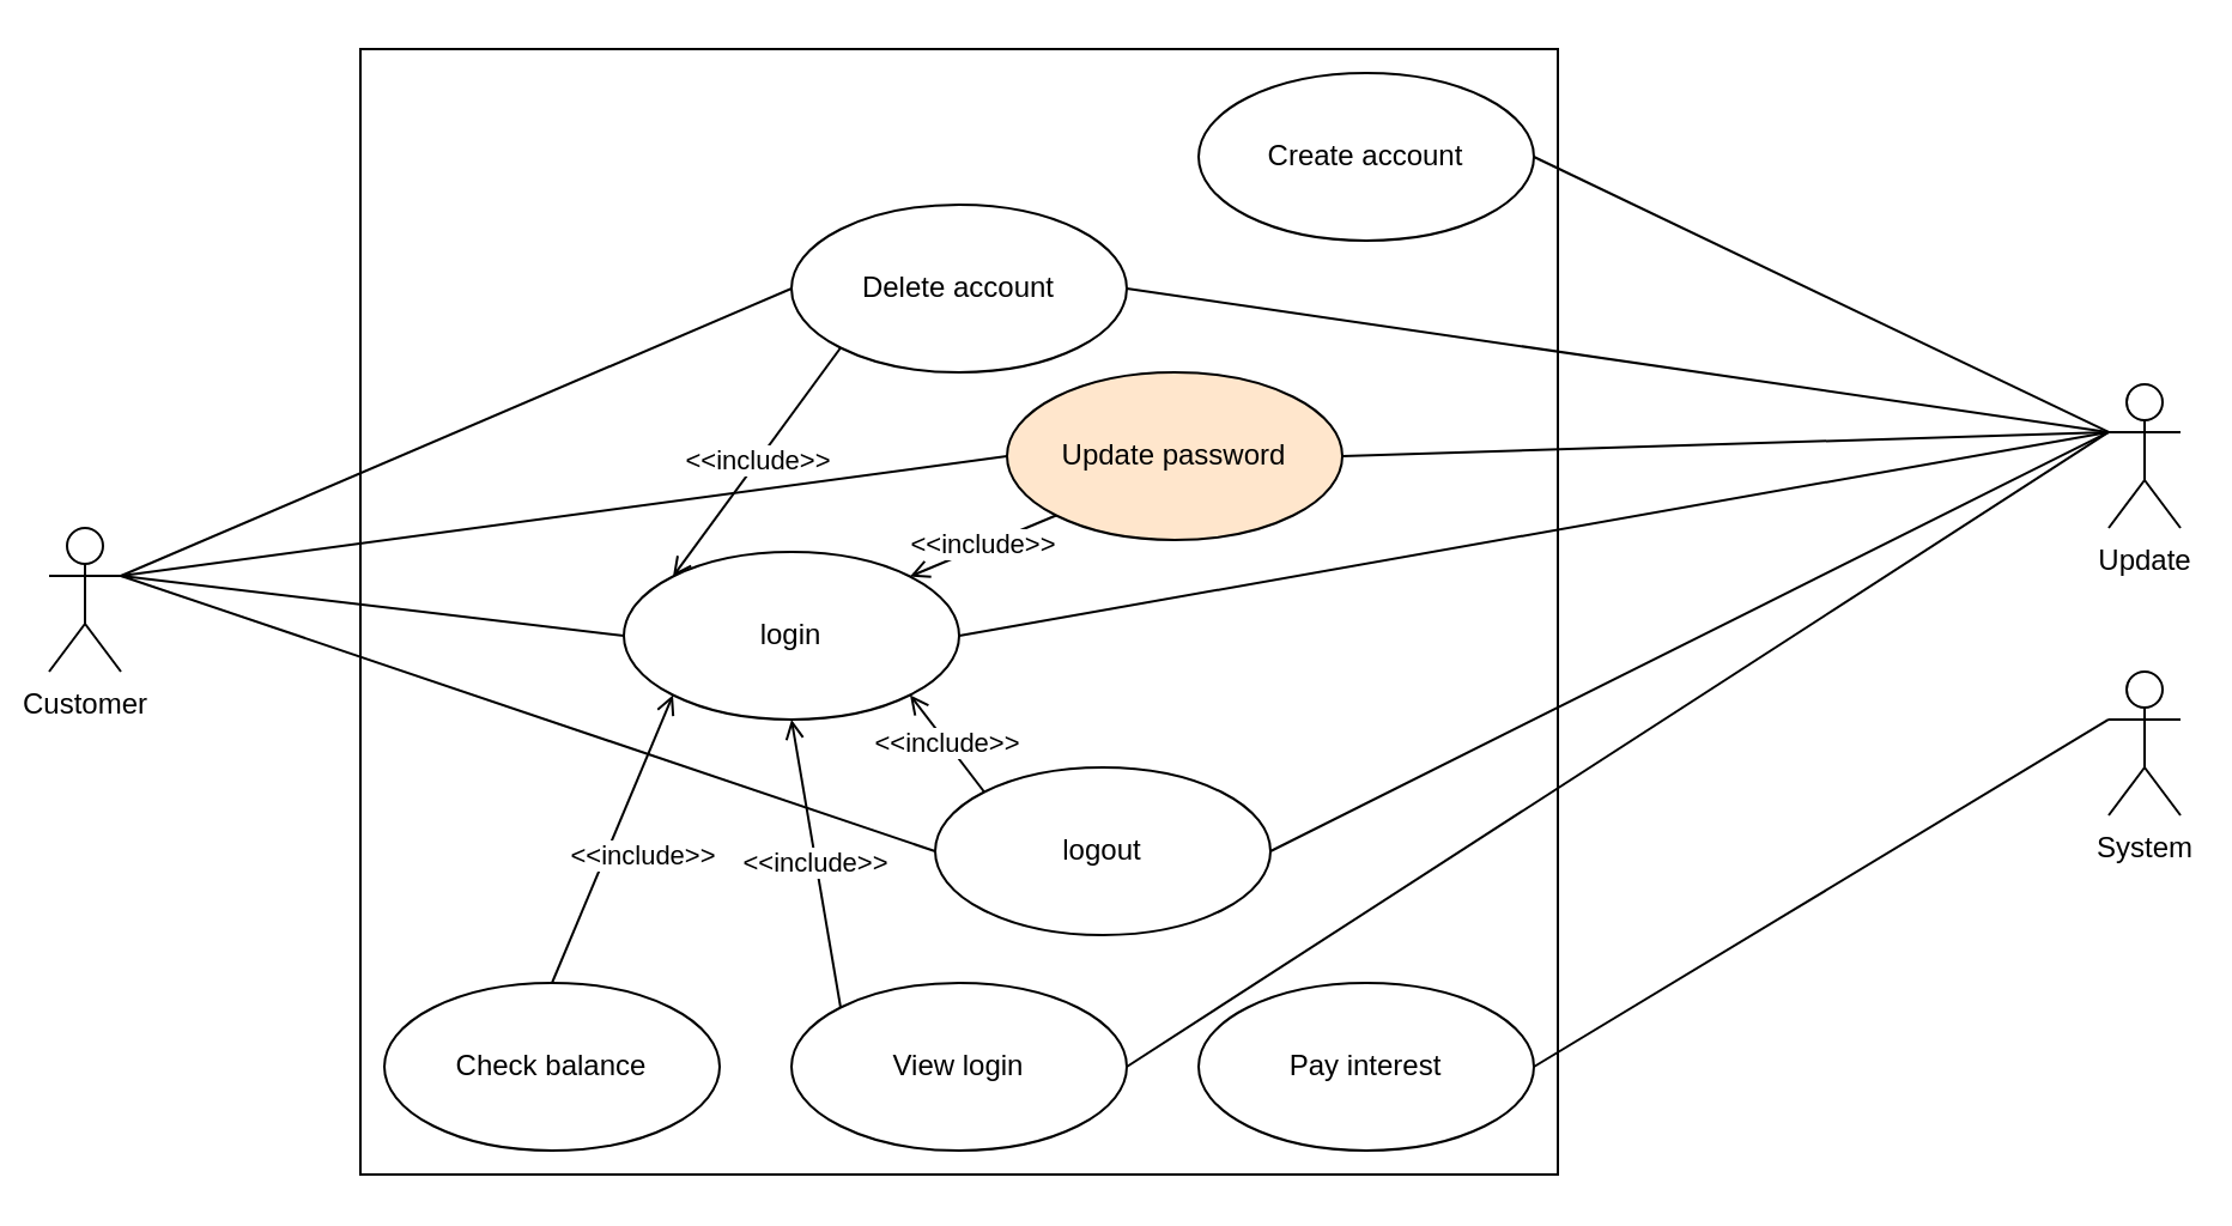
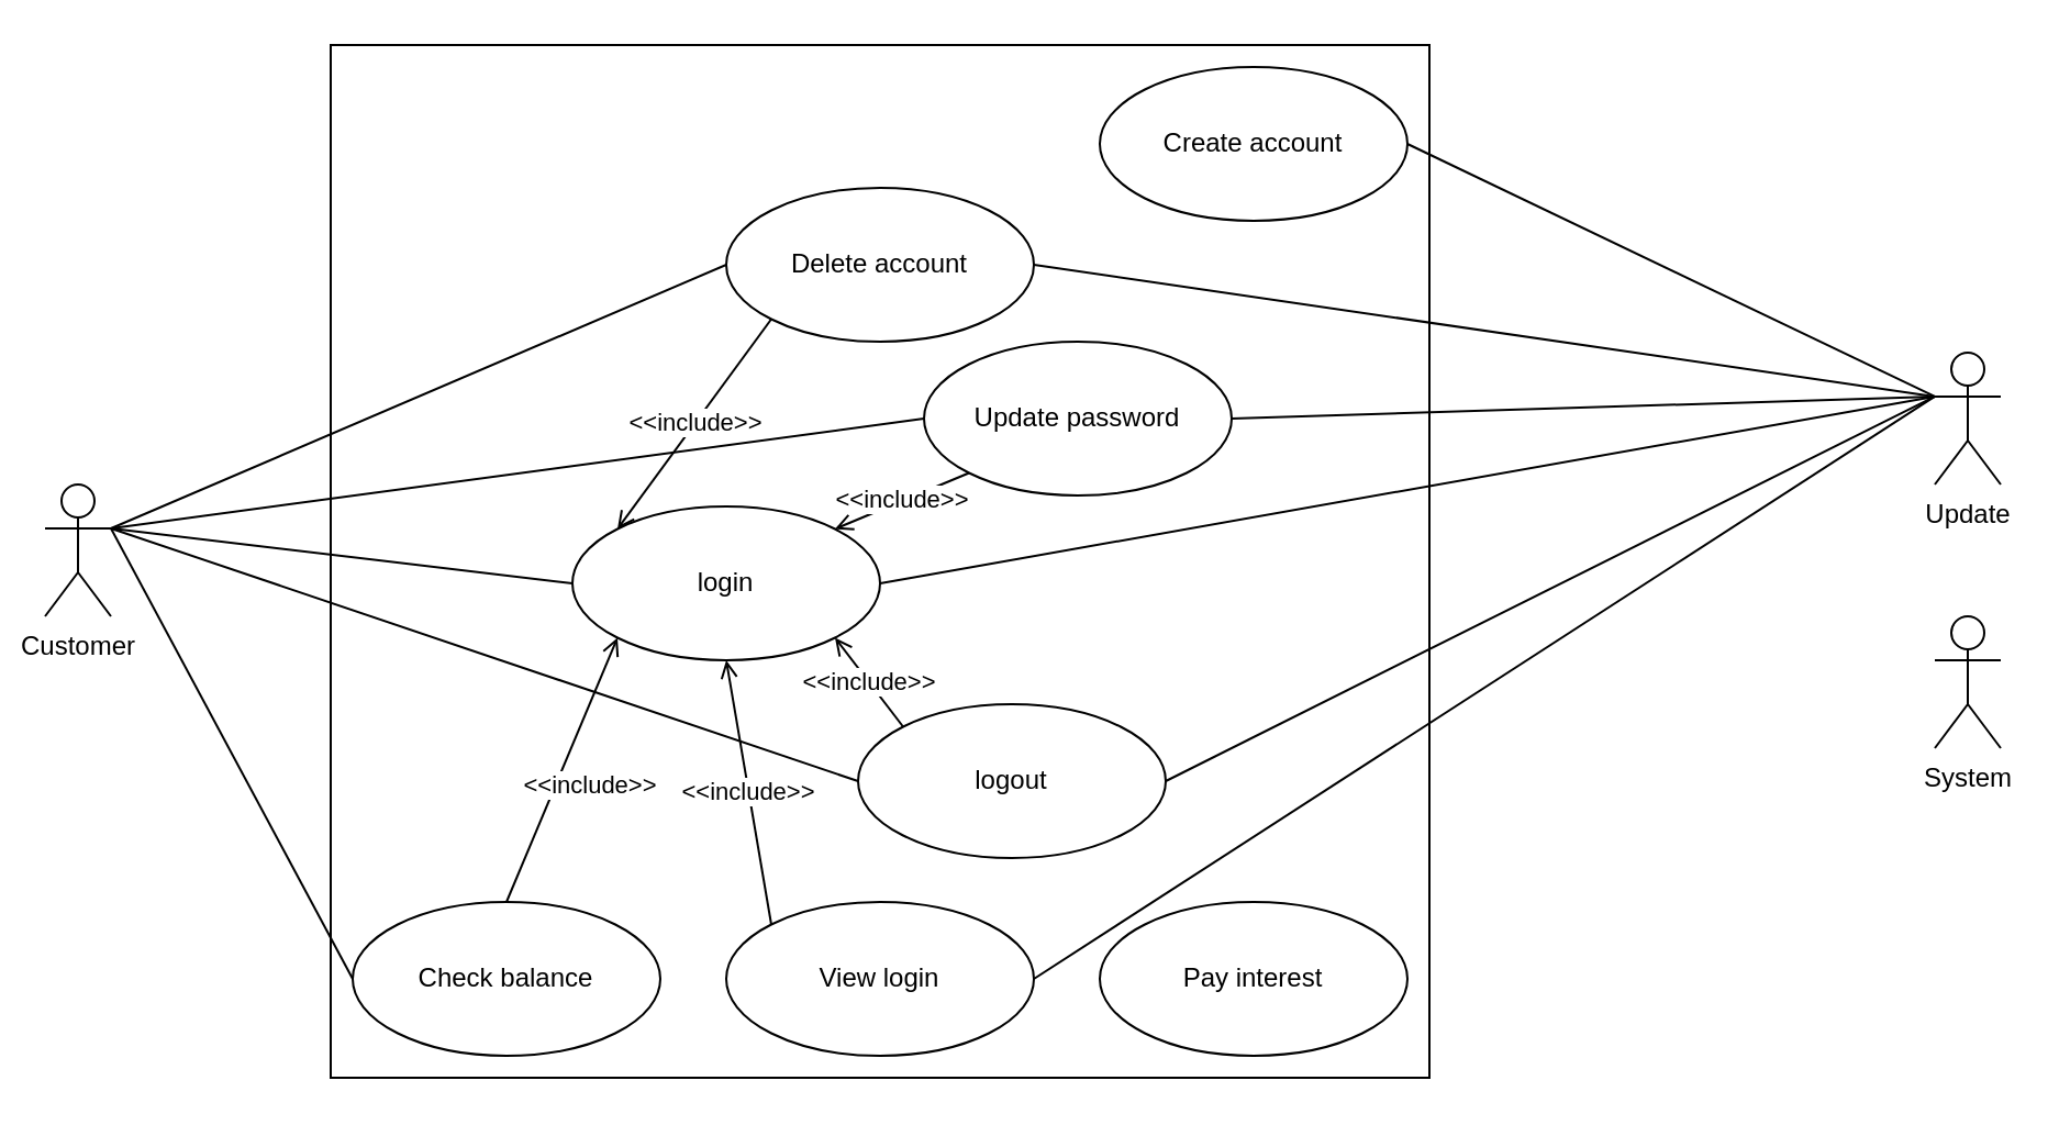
  <mxCell id="0" />
  <mxCell id="1" parent="0" />
  <mxCell id="2" value="" style="html=1;" parent="1" vertex="1"><mxGeometry x="150" y="20" width="500" height="470" as="geometry" /></mxCell>
  <mxCell id="3" style="rounded=0;orthogonalLoop=1;jettySize=auto;html=1;exitX=1;exitY=0.333;exitDx=0;exitDy=0;exitPerimeter=0;endArrow=none;endFill=0;entryX=0;entryY=0.5;entryDx=0;entryDy=0;" parent="1" source="8" target="19" edge="1"><mxGeometry relative="1" as="geometry"><mxPoint x="220" y="85" as="targetPoint" /></mxGeometry></mxCell>
  <mxCell id="4" style="edgeStyle=none;rounded=0;orthogonalLoop=1;jettySize=auto;html=1;exitX=1;exitY=0.333;exitDx=0;exitDy=0;exitPerimeter=0;entryX=0;entryY=0.5;entryDx=0;entryDy=0;endArrow=none;endFill=0;" parent="1" source="8" target="18" edge="1"><mxGeometry relative="1" as="geometry" /></mxCell>
+ <mxCell id="5" style="edgeStyle=none;rounded=0;orthogonalLoop=1;jettySize=auto;html=1;exitX=1;exitY=0.333;exitDx=0;exitDy=0;exitPerimeter=0;entryX=0;entryY=0.5;entryDx=0;entryDy=0;endArrow=none;endFill=0;" parent="1" source="8" target="31" edge="1"><mxGeometry relative="1" as="geometry" /></mxCell>
  <mxCell id="6" style="edgeStyle=none;rounded=0;orthogonalLoop=1;jettySize=auto;html=1;exitX=1;exitY=0.333;exitDx=0;exitDy=0;exitPerimeter=0;entryX=0;entryY=0.5;entryDx=0;entryDy=0;endArrow=none;endFill=0;" parent="1" source="8" target="21" edge="1"><mxGeometry relative="1" as="geometry" /></mxCell>
  <mxCell id="7" style="edgeStyle=none;rounded=0;orthogonalLoop=1;jettySize=auto;html=1;exitX=1;exitY=0.333;exitDx=0;exitDy=0;exitPerimeter=0;entryX=0;entryY=0.5;entryDx=0;entryDy=0;endArrow=none;endFill=0;" parent="1" source="8" target="16" edge="1"><mxGeometry relative="1" as="geometry" /></mxCell>
  <mxCell id="8" value="Customer" style="shape=umlActor;verticalLabelPosition=bottom;verticalAlign=top;html=1;" parent="1" vertex="1"><mxGeometry x="20" y="220" width="30" height="60" as="geometry" /></mxCell>
- <mxCell id="9" style="edgeStyle=none;rounded=0;orthogonalLoop=1;jettySize=auto;html=1;exitX=0;exitY=0.333;exitDx=0;exitDy=0;exitPerimeter=0;entryX=1;entryY=0.5;entryDx=0;entryDy=0;endArrow=none;endFill=0;" parent="1" source="10" target="14" edge="1"><mxGeometry relative="1" as="geometry" /></mxCell>
  <mxCell id="10" value="System" style="shape=umlActor;verticalLabelPosition=bottom;verticalAlign=top;html=1;" parent="1" vertex="1"><mxGeometry x="880" y="280" width="30" height="60" as="geometry" /></mxCell>
  <mxCell id="11" value="Create account" style="ellipse;whiteSpace=wrap;html=1;" parent="1" vertex="1"><mxGeometry x="500" y="30" width="140" height="70" as="geometry" /></mxCell>
  <mxCell id="12" value="&amp;lt;&amp;lt;include&amp;gt;&amp;gt;" style="edgeStyle=none;rounded=0;orthogonalLoop=1;jettySize=auto;html=1;exitX=0;exitY=0;exitDx=0;exitDy=0;entryX=0.5;entryY=1;entryDx=0;entryDy=0;endArrow=open;endFill=0;" parent="1" source="13" target="19" edge="1"><mxGeometry relative="1" as="geometry" /></mxCell>
  <mxCell id="13" value="View login" style="ellipse;whiteSpace=wrap;html=1;" parent="1" vertex="1"><mxGeometry x="330" y="410" width="140" height="70" as="geometry" /></mxCell>
  <mxCell id="14" value="Pay interest" style="ellipse;whiteSpace=wrap;html=1;" parent="1" vertex="1"><mxGeometry x="500" y="410" width="140" height="70" as="geometry" /></mxCell>
  <mxCell id="15" value="&amp;lt;&amp;lt;include&amp;gt;&amp;gt;" style="edgeStyle=none;rounded=0;orthogonalLoop=1;jettySize=auto;html=1;exitX=0;exitY=1;exitDx=0;exitDy=0;entryX=0;entryY=0;entryDx=0;entryDy=0;endArrow=open;endFill=0;" parent="1" source="16" target="19" edge="1"><mxGeometry relative="1" as="geometry" /></mxCell>
  <mxCell id="16" value="Delete account" style="ellipse;whiteSpace=wrap;html=1;" parent="1" vertex="1"><mxGeometry x="330" y="85" width="140" height="70" as="geometry" /></mxCell>
  <mxCell id="17" value="&amp;lt;&amp;lt;include&amp;gt;&amp;gt;" style="edgeStyle=none;rounded=0;orthogonalLoop=1;jettySize=auto;html=1;exitX=0;exitY=0;exitDx=0;exitDy=0;entryX=1;entryY=1;entryDx=0;entryDy=0;endArrow=open;endFill=0;" parent="1" source="18" target="19" edge="1"><mxGeometry relative="1" as="geometry" /></mxCell>
  <mxCell id="18" value="logout" style="ellipse;whiteSpace=wrap;html=1;" parent="1" vertex="1"><mxGeometry x="390" y="320" width="140" height="70" as="geometry" /></mxCell>
  <mxCell id="19" value="login" style="ellipse;whiteSpace=wrap;html=1;" parent="1" vertex="1"><mxGeometry x="260" y="230" width="140" height="70" as="geometry" /></mxCell>
  <mxCell id="20" value="&amp;lt;&amp;lt;include&amp;gt;&amp;gt;" style="edgeStyle=none;rounded=0;orthogonalLoop=1;jettySize=auto;html=1;exitX=0;exitY=1;exitDx=0;exitDy=0;entryX=1;entryY=0;entryDx=0;entryDy=0;endArrow=open;endFill=0;" parent="1" source="21" target="19" edge="1"><mxGeometry relative="1" as="geometry" /></mxCell>
- <mxCell id="21" value="Update password" style="ellipse;whiteSpace=wrap;html=1;fillColor=#ffe6cc;" parent="1" vertex="1"><mxGeometry x="420" y="155" width="140" height="70" as="geometry" /></mxCell>
+ <mxCell id="21" value="Update password" style="ellipse;whiteSpace=wrap;html=1;" parent="1" vertex="1"><mxGeometry x="420" y="155" width="140" height="70" as="geometry" /></mxCell>
  <mxCell id="22" style="rounded=0;orthogonalLoop=1;jettySize=auto;html=1;exitX=0;exitY=0.333;exitDx=0;exitDy=0;exitPerimeter=0;endArrow=none;endFill=0;entryX=1;entryY=0.5;entryDx=0;entryDy=0;" parent="1" source="28" target="19" edge="1"><mxGeometry relative="1" as="geometry"><mxPoint x="140" y="130" as="targetPoint" /></mxGeometry></mxCell>
  <mxCell id="23" style="edgeStyle=none;rounded=0;orthogonalLoop=1;jettySize=auto;html=1;exitX=0;exitY=0.333;exitDx=0;exitDy=0;exitPerimeter=0;entryX=1;entryY=0.5;entryDx=0;entryDy=0;endArrow=none;endFill=0;" parent="1" source="28" target="18" edge="1"><mxGeometry relative="1" as="geometry" /></mxCell>
  <mxCell id="24" style="edgeStyle=none;rounded=0;orthogonalLoop=1;jettySize=auto;html=1;exitX=0;exitY=0.333;exitDx=0;exitDy=0;exitPerimeter=0;entryX=1;entryY=0.5;entryDx=0;entryDy=0;endArrow=none;endFill=0;" parent="1" source="28" target="13" edge="1"><mxGeometry relative="1" as="geometry" /></mxCell>
  <mxCell id="25" style="edgeStyle=none;rounded=0;orthogonalLoop=1;jettySize=auto;html=1;entryX=1;entryY=0.5;entryDx=0;entryDy=0;endArrow=none;endFill=0;exitX=0;exitY=0.333;exitDx=0;exitDy=0;exitPerimeter=0;" parent="1" source="28" target="21" edge="1"><mxGeometry relative="1" as="geometry" /></mxCell>
  <mxCell id="26" style="edgeStyle=none;rounded=0;orthogonalLoop=1;jettySize=auto;html=1;exitX=0;exitY=0.333;exitDx=0;exitDy=0;exitPerimeter=0;entryX=1;entryY=0.5;entryDx=0;entryDy=0;endArrow=none;endFill=0;" parent="1" source="28" target="11" edge="1"><mxGeometry relative="1" as="geometry" /></mxCell>
  <mxCell id="27" style="edgeStyle=none;rounded=0;orthogonalLoop=1;jettySize=auto;html=1;exitX=0;exitY=0.333;exitDx=0;exitDy=0;exitPerimeter=0;entryX=1;entryY=0.5;entryDx=0;entryDy=0;endArrow=none;endFill=0;" parent="1" source="28" target="16" edge="1"><mxGeometry relative="1" as="geometry" /></mxCell>
  <mxCell id="28" value="Update" style="shape=umlActor;verticalLabelPosition=bottom;verticalAlign=top;html=1;" parent="1" vertex="1"><mxGeometry x="880" y="160" width="30" height="60" as="geometry" /></mxCell>
  <mxCell id="29" style="edgeStyle=none;rounded=0;orthogonalLoop=1;jettySize=auto;html=1;exitX=0.5;exitY=0;exitDx=0;exitDy=0;endArrow=open;endFill=0;entryX=0;entryY=1;entryDx=0;entryDy=0;" parent="1" source="31" target="19" edge="1"><mxGeometry relative="1" as="geometry" /></mxCell>
  <mxCell id="30" value="&amp;lt;&amp;lt;include&amp;gt;&amp;gt;" style="edgeLabel;html=1;align=center;verticalAlign=middle;resizable=0;points=[];" parent="29" vertex="1" connectable="0"><mxGeometry x="-0.355" y="1" relative="1" as="geometry"><mxPoint x="22" y="-14" as="offset" /></mxGeometry></mxCell>
  <mxCell id="31" value="Check balance" style="ellipse;whiteSpace=wrap;html=1;" parent="1" vertex="1"><mxGeometry x="160" y="410" width="140" height="70" as="geometry" /></mxCell>
